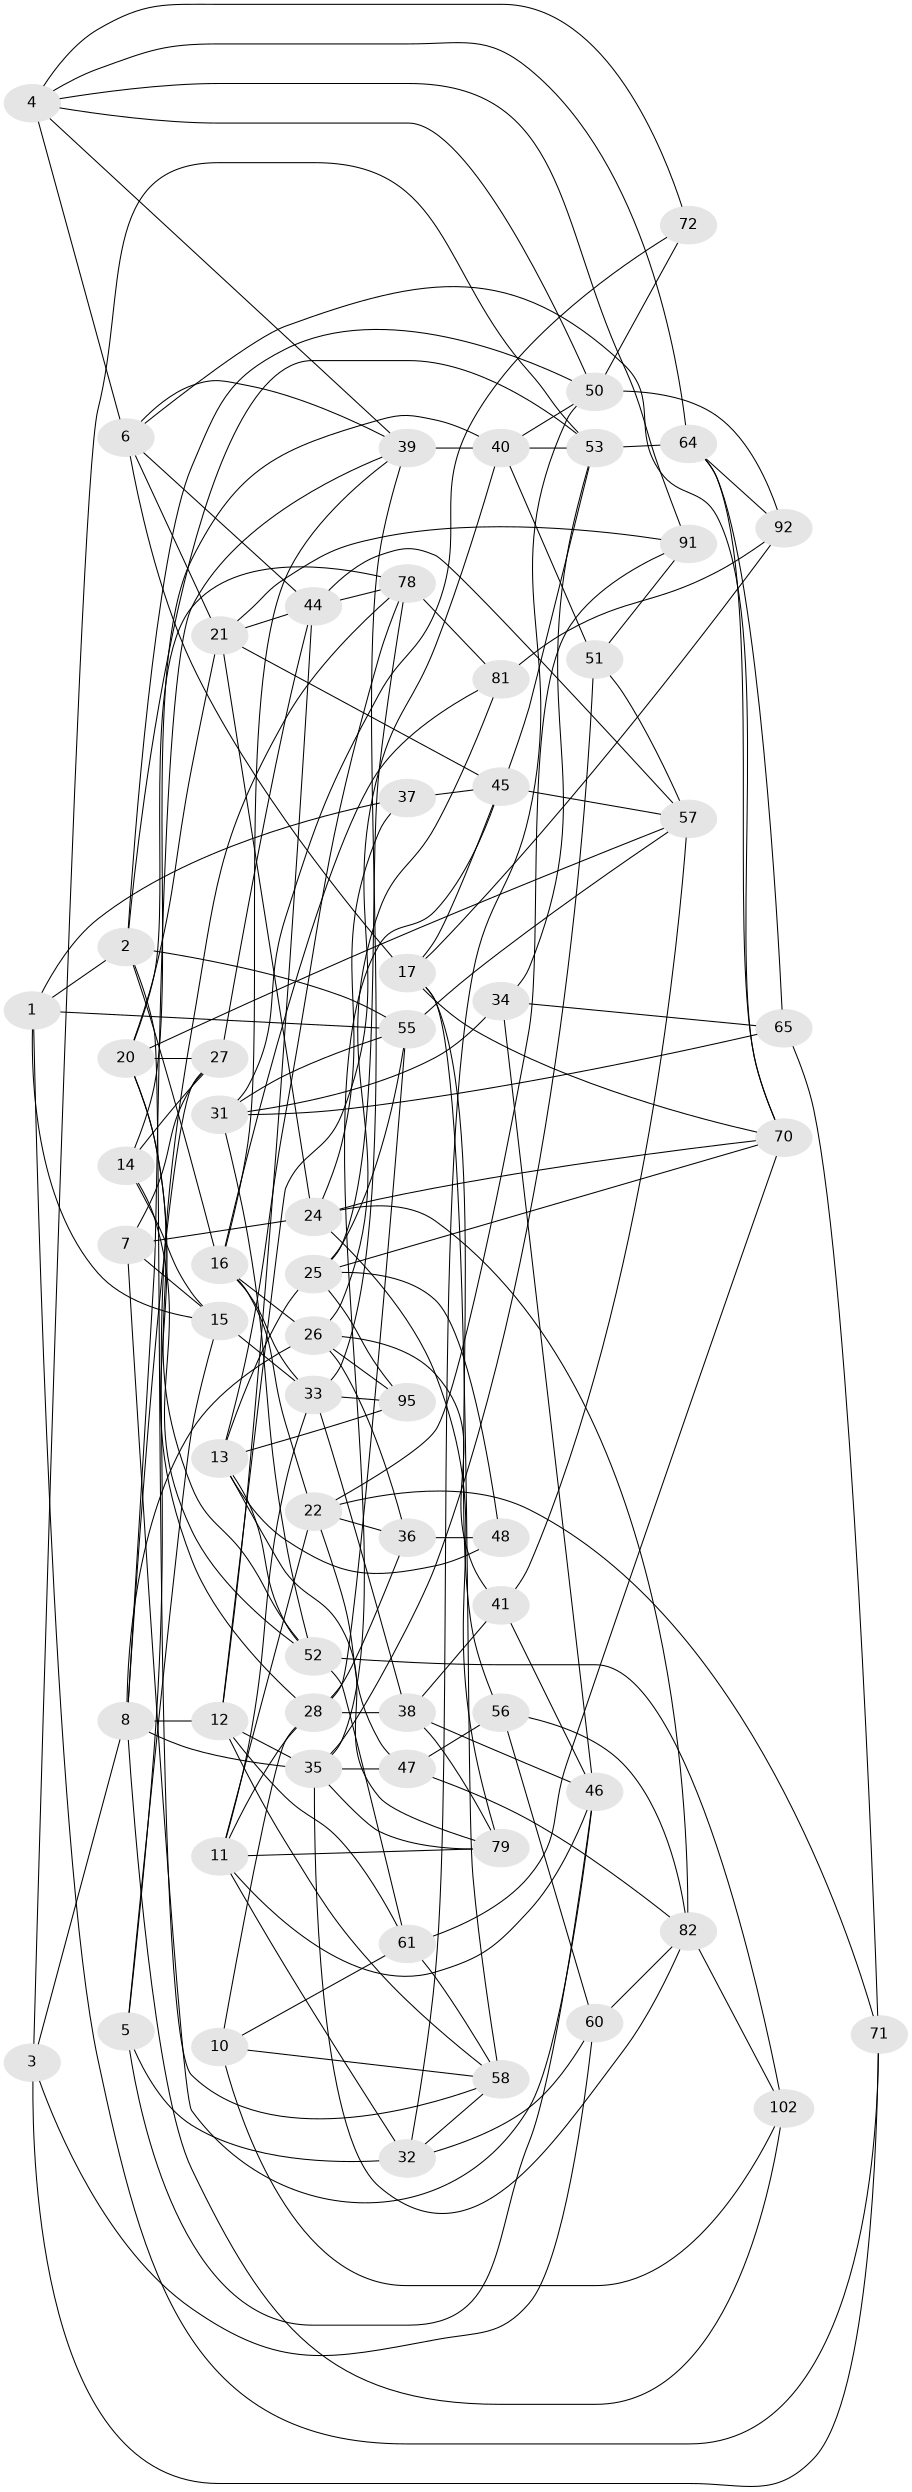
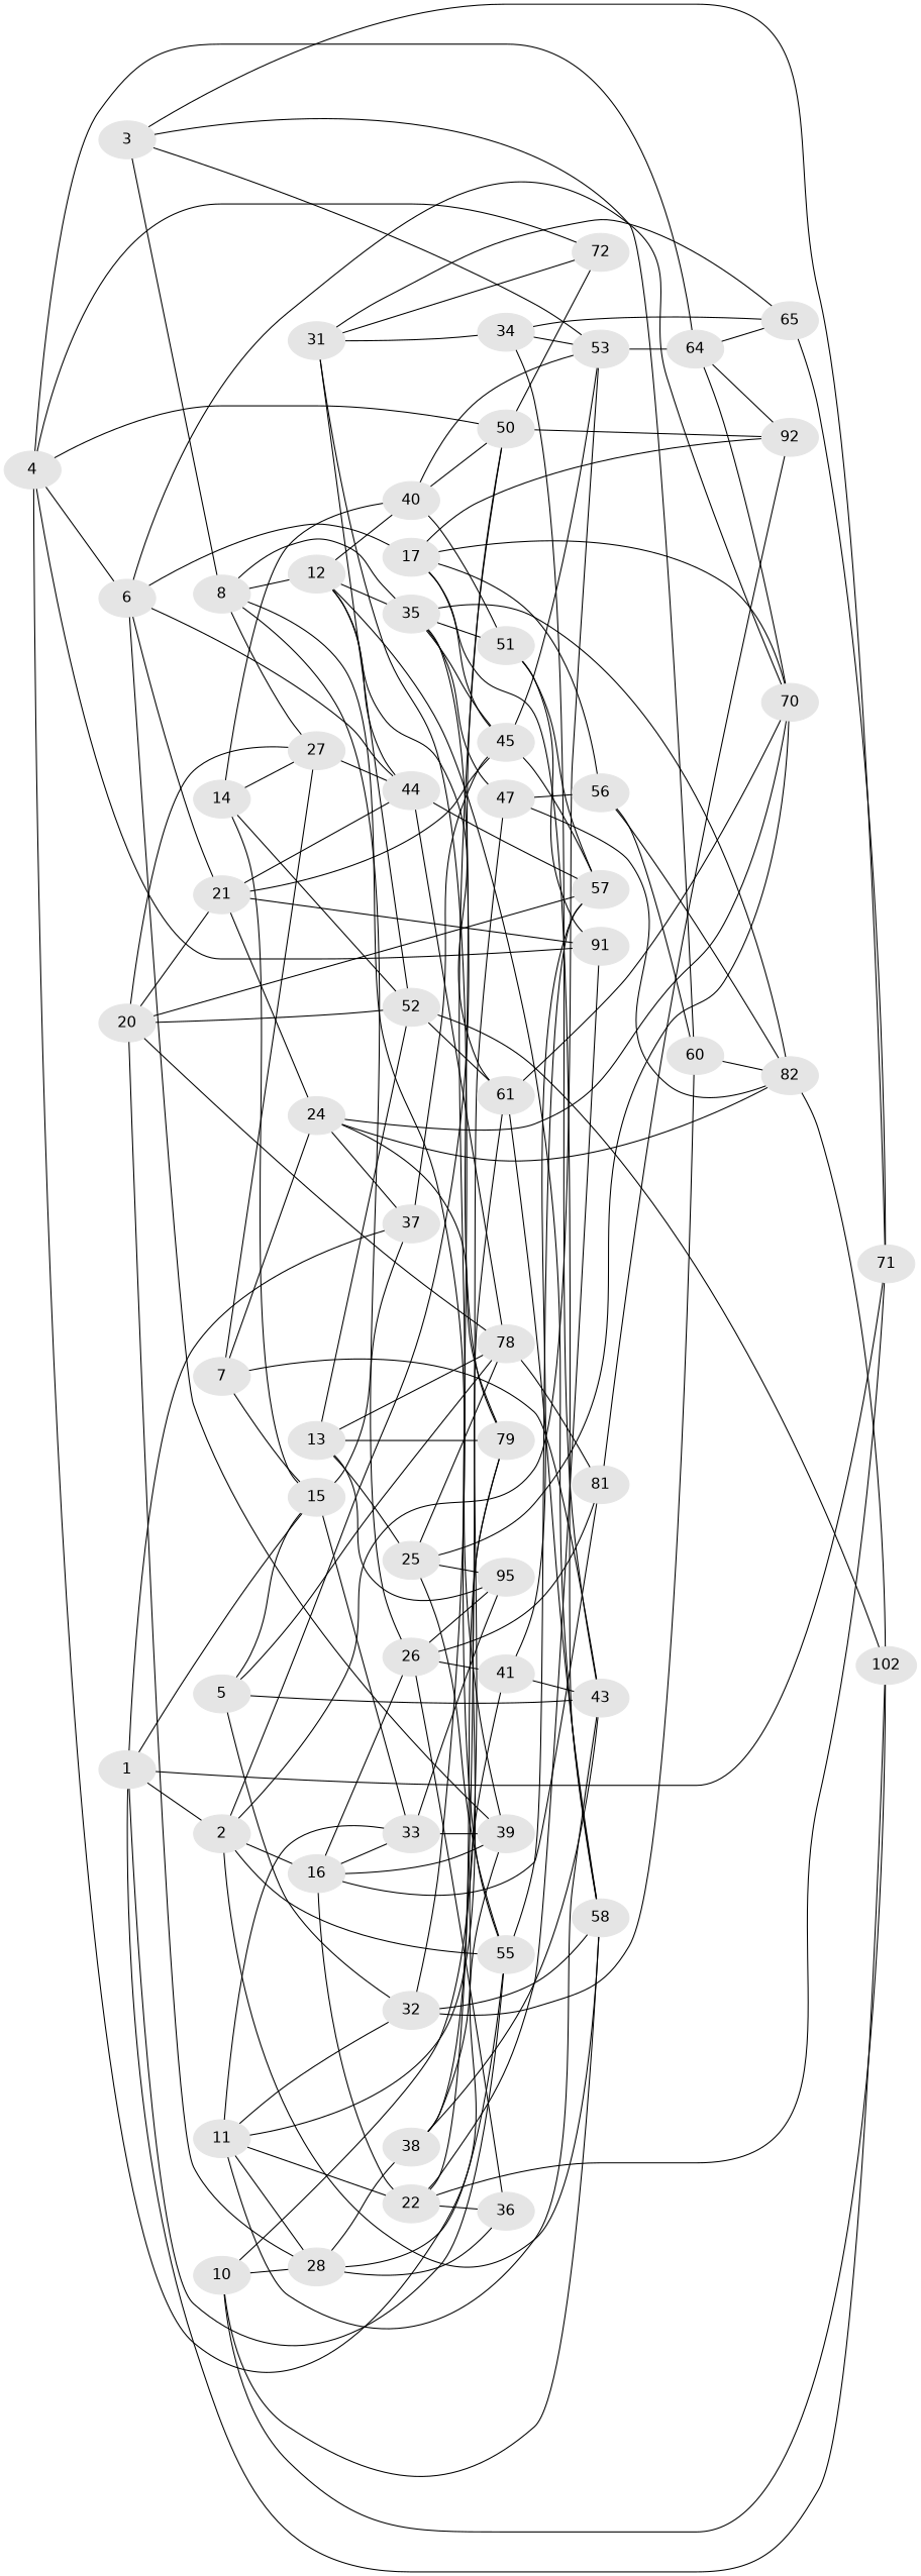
  graph {
    fontname="DejaVu Sans"
    rankdir=LR
    node [color=gray90 fontname="DejaVu Sans" style=filled]
    edge [fontname="DejaVu Sans"]
    1 [super="+58"]
    2 [super="+9"]
    15 [super="+18"]
    37
    55 [super="+90"]
    71
    102
    16 [super="+74"]
    50 [super="+87"]
    53 [super="+73"]
    n11 [label=58 super="+98"]
    33 [super="+54"]
    45 [super="+66"]
    57 [super="+69"]
    39 [super="+85"]
    26 [super="+80"]
    22 [super="+99"]
    81
    n19 [label=72]
    92
    64 [super="+77"]
    8 [super="+23"]
    27 [super="+84"]
    12 [super="+29"]
    35 [super="+93"]
    3
    60
    82 [super="+103"]
    4 [super="+76"]
    6 [super="+59"]
    91
    17 [super="+75"]
    21 [super="+30"]
    44 [super="+49"]
    70 [super="+88"]
    40 [super="+97"]
    65
    5
    32 [super="+104"]
-   43 [super="+46" label=46]
+   43 [super="+46"]
    78 [super="+100"]
    56
    24 [super="+101"]
    7
    79 [super="+94"]
    61 [super="+86"]
    95
    36
    41
    47
    51
    28 [super="+89"]
    38 [super="+72"]
    10
    11 [super="+83"]
    13 [super="+19"]
    25 [super="+63"]
-   48
    52 [super="+96"]
    14
    20 [super="+42"]
    31 [super="+67"]
    34
    1 -- 2
    1 -- 15
    1 -- 37
    1 -- 55
    1 -- 71
-   8 -- 102
+   1 -- 102
    2 -- 55
    2 -- 16
    2 -- 50
    2 -- 53
    2 -- n11
+   15 -- 37
    15 -- 33
    37 -- 45
    55 -- 57
    16 -- 33
    16 -- 39
    16 -- 26
    16 -- 22
    16 -- 81
    50 -- n19
    50 -- 92
    53 -- 64
    33 -- 39
    33 -- 95
-   33 -- 38
    45 -- 53
    45 -- 57
-   39 -- 40
    26 -- 81
    26 -- 95
    26 -- 36
    26 -- 41
    22 -- 71
    22 -- 91
    22 -- 36
    22 -- 47
    81 -- 92
    64 -- 92
    64 -- 70
    64 -- 65
    8 -- 39
    8 -- 26
    8 -- 27
    8 -- 12
    8 -- 35
    27 -- 44
    12 -- n11
    12 -- 35
    12 -- 44
    12 -- 40
    12 -- 61
    35 -- 45
    35 -- 82
    35 -- 79
    35 -- 47
    35 -- 51
    3 -- 71
    3 -- 53
    3 -- 8
    3 -- 60
    60 -- 82
    82 -- 102
    4 -- 50
    4 -- 39
    4 -- n19
    4 -- 64
    4 -- 6
    4 -- 91
    6 -- 39
    6 -- 17
    6 -- 21
    6 -- 44
    6 -- 70
    17 -- n11
    17 -- 45
    17 -- 92
    17 -- 70
    17 -- 56
    21 -- 45
    21 -- 91
    21 -- 44
    21 -- 24
    44 -- 57
    44 -- 78
    40 -- 50
    40 -- 53
    40 -- 51
    65 -- 71
    5 -- 15
    5 -- 32
    5 -- 43
    5 -- 78
    32 -- 50
    32 -- n11
    32 -- 60
    78 -- 81
    56 -- 60
    56 -- 82
    24 -- 37
    24 -- 82
    24 -- 70
    24 -- 79
    7 -- 15
    7 -- 27
    7 -- 43
    7 -- 24
    61 -- n11
    61 -- 70
-   36 -- 48
    41 -- 57
    41 -- 43
    47 -- 82
    47 -- 56
    51 -- 57
    51 -- 91
    28 -- 55
    28 -- 36
    28 -- 38
    38 -- 43
    38 -- 79 [weight=2]
    38 -- 41
    10 -- 102
    10 -- n11
    10 -- 61
    10 -- 28
    11 -- 33
    11 -- 22
    11 -- 32
    11 -- 43
    11 -- 79
    11 -- 28
    13 -- 78
    13 -- 79
    13 -- 95
    13 -- 25
-   13 -- 48
    13 -- 52
    25 -- 55
    25 -- 70
    25 -- 78
    25 -- 95
-   25 -- 48
    52 -- 102
    52 -- 61
    14 -- 15
    14 -- 27
    14 -- 40
    14 -- 52
    20 -- 57
    20 -- 27
    20 -- 21
    20 -- 78
    20 -- 28
    20 -- 52
    31 -- 55
    31 -- n19 [weight=2]
    31 -- 65
    31 -- 52
    31 -- 34
    34 -- 53
    34 -- 65
    34 -- 43
  }
